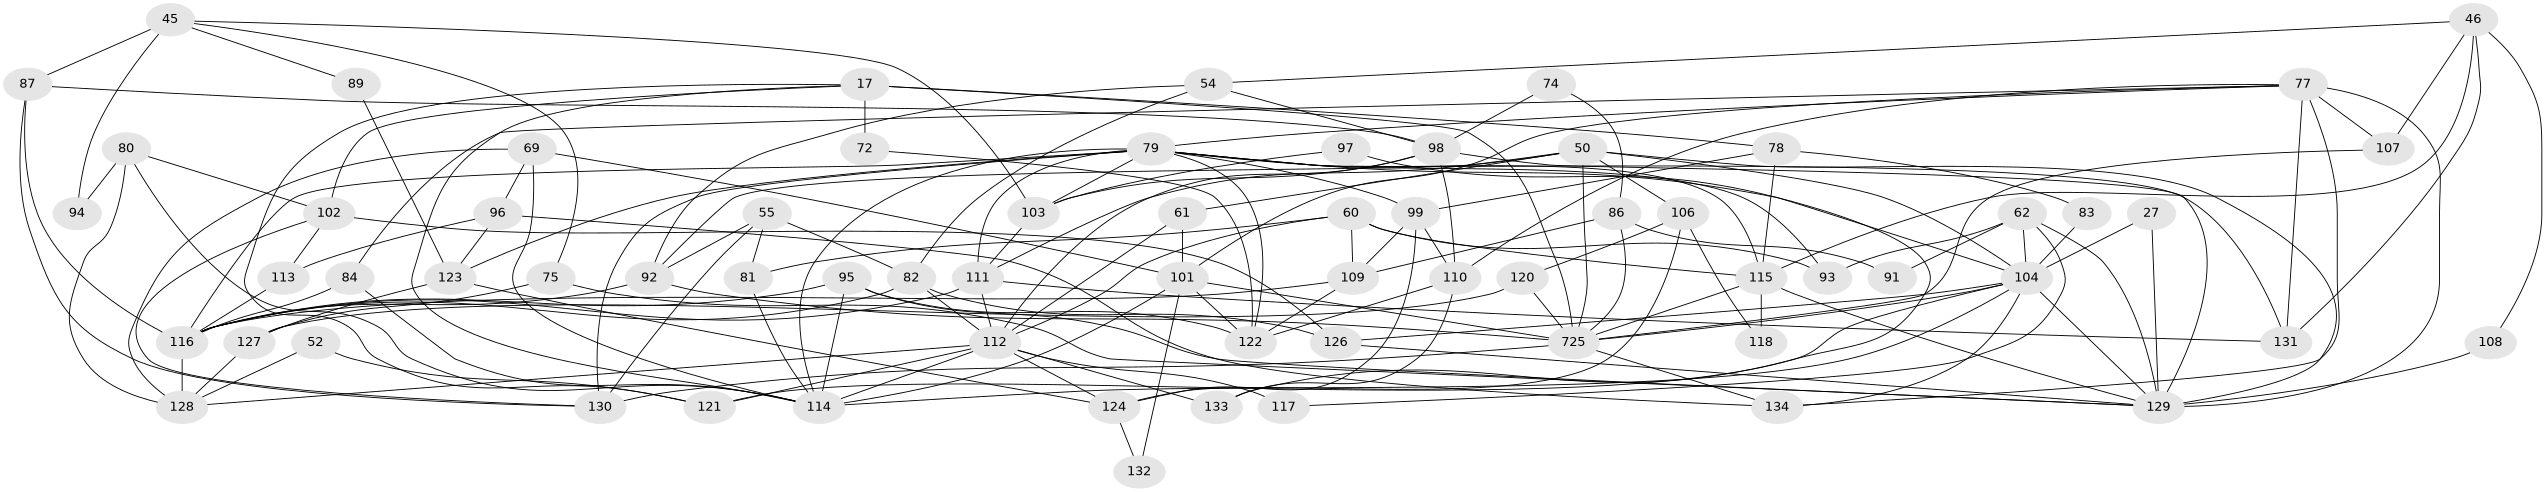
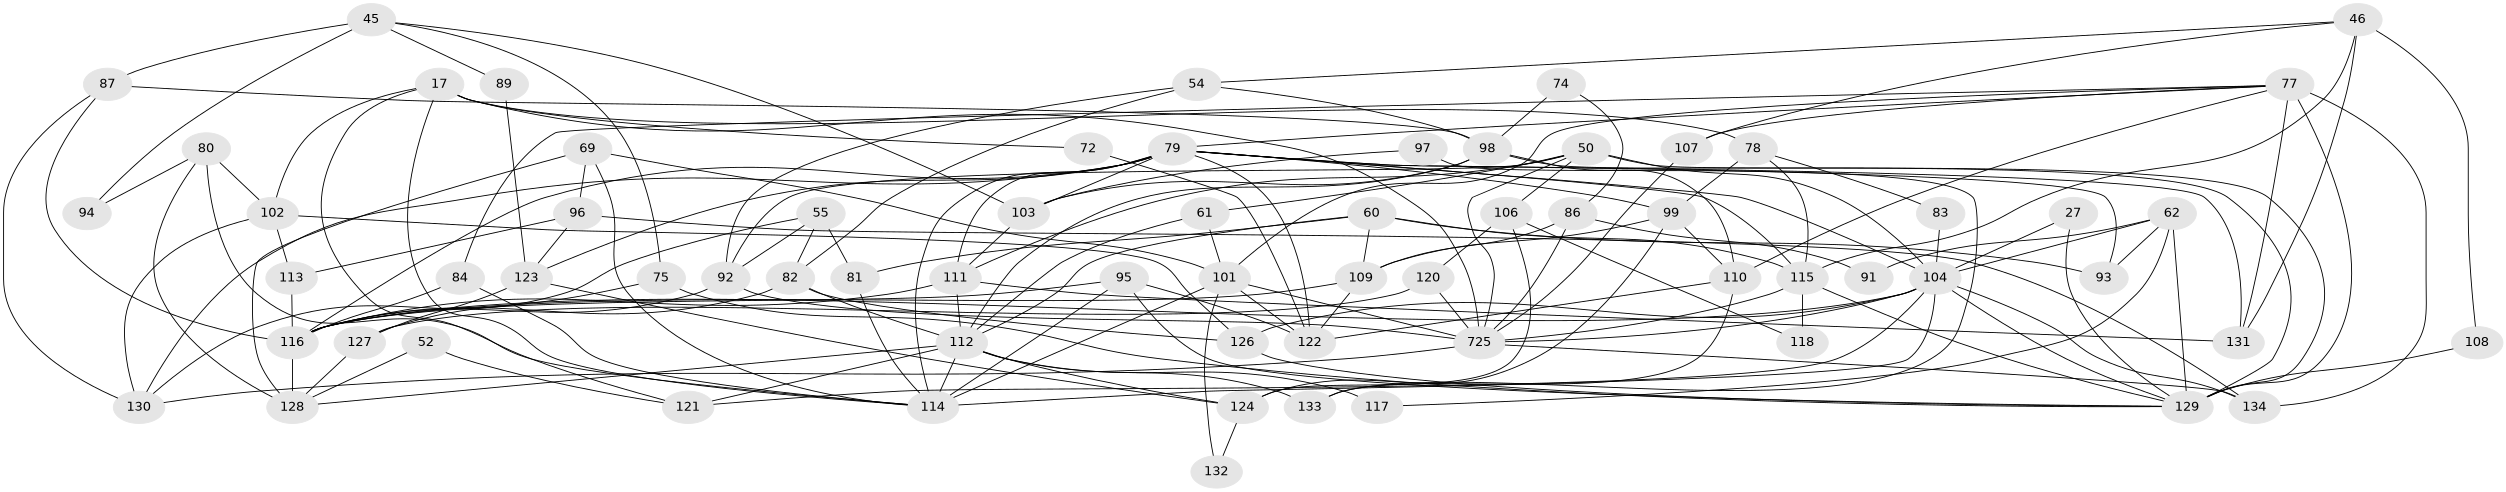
  graph {
    fontname="DejaVu Sans"
    node [color=gray90 fontname="DejaVu Sans" style=filled]
    edge [fontname="DejaVu Sans"]
    17 [super="+15"]
    72
    78
    102 [super="+33"]
    114 [super="+2+105+34"]
    121 [super="+5"]
    n7 [label=725 super="+39+22+29"]
    122 [super="+35+66"]
    115 [super="+43+100"]
    83
    99 [super="+49"]
    130
    126 [super="+41"]
    113
    134 [super="+37"]
    104 [super="+7+73+13+63"]
    129 [super="+88"]
    116 [super="+24+38+26"]
    27
    45
    75
    87 [super="+36"]
    89
    94
    103 [super="+58"]
    127 [super="+47"]
    98 [super="+28+85"]
    123
    111 [super="+8+70"]
    46
    54
    107
    108
    131
    92 [super="+25+59"]
    82
    118
    50 [super="+19"]
    61 [super="+51"]
    106
    112 [super="+56+64+4"]
    101 [super="+20+65+21+57"]
    124
    120
    52
    128 [super="+119"]
    110 [super="+31"]
    55
    81
    60 [super="+44"]
    93
    109
    117
    133
    132
    62 [super="+40+16+14"]
    91
    69
    96
    74
    86
    77 [super="+18+67"]
    79 [super="+76+48"]
    84
    80
    95
    97
    17 -- 72
    17 -- 78
    17 -- 102
    17 -- 114 [weight=2]
    17 -- 121
    17 -- n7 [weight=4]
    72 -- 122
    78 -- 115
    78 -- 83
    78 -- 99
    102 -- 130
    102 -- 126
    102 -- 113
    n7 -- 130
    n7 -- 134 [weight=2]
    115 -- n7
    115 -- 129
    115 -- 118 [weight=2]
    83 -- 104
    99 -- 124
    99 -- 110
    99 -- 109
    126 -- 129
    113 -- 116
    104 -- 114 [weight=3]
    104 -- 121
    104 -- n7 [weight=2]
    104 -- 126
    104 -- 134 [weight=2]
    104 -- 129
+   104 -- 116 [weight=2]
    116 -- 128
    27 -- 104
    27 -- 129
    45 -- 75
    45 -- 87 [weight=2]
    45 -- 89
    45 -- 94
    45 -- 103
    75 -- 129
    75 -- 127
    87 -- 130
    87 -- 116
    87 -- 98
    89 -- 123
    103 -- 111
    127 -- 128
    98 -- 129 [weight=2]
    98 -- 103
    98 -- 112
    98 -- 110
    123 -- 127
    123 -- 124
    111 -- 116 [weight=3]
    111 -- 131
    111 -- 112 [weight=2]
    46 -- 115
    46 -- 54
    46 -- 107
    46 -- 108
    46 -- 131
    54 -- 98
    54 -- 92
    54 -- 82
    107 -- n7
    108 -- 129 [weight=2]
    92 -- n7
    92 -- 116 [weight=2]
    82 -- 126
    82 -- 116
    82 -- 112
    50 -- n7
    50 -- 104
    50 -- 129
    50 -- 111
    50 -- 92 [weight=2]
    50 -- 61 [weight=2]
    50 -- 106
    61 -- 112
    61 -- 101 [weight=2]
    106 -- 118
    106 -- 124
    106 -- 120
    112 -- 114 [weight=3]
    112 -- 121
    112 -- 124
    112 -- 128
    112 -- 117 [weight=3]
    112 -- 133
    101 -- 114 [weight=2]
    101 -- n7 [weight=3]
    101 -- 122 [weight=2]
    101 -- 132
    124 -- 132
    120 -- n7
    120 -- 127
    52 -- 121
    52 -- 128
    110 -- 122
    110 -- 133
    55 -- 130
    55 -- 92
    55 -- 82
    55 -- 81
    81 -- 114
    60 -- 115
    60 -- 112
    60 -- 81
    60 -- 93
    60 -- 109 [weight=2]
    109 -- 122
    109 -- 116 [weight=2]
    62 -- 104
    62 -- 129 [weight=3]
    62 -- 93
    62 -- 117
    62 -- 91
    69 -- 114
    69 -- 101
    69 -- 128
    69 -- 96
    96 -- 113
    96 -- 134
    96 -- 123
    74 -- 98
    74 -- 86
    86 -- n7
    86 -- 109
    86 -- 91
    77 -- 134
    77 -- 129 [weight=3]
    77 -- 107
    77 -- 131 [weight=2]
    77 -- 101
    77 -- 110
    77 -- 79
    77 -- 84
    79 -- 114 [weight=2]
    79 -- 122
    79 -- 115
    79 -- 99
    79 -- 130
    79 -- 104
    79 -- 116
    79 -- 103
    79 -- 123
    79 -- 111
    79 -- 131
    79 -- 93
    84 -- 114
    84 -- 116
    80 -- 102
    80 -- 114 [weight=2]
    80 -- 94
    80 -- 128 [weight=2]
    95 -- 114
    95 -- 122
    95 -- 129
    95 -- 116
    97 -- 103
    97 -- 133
  }
